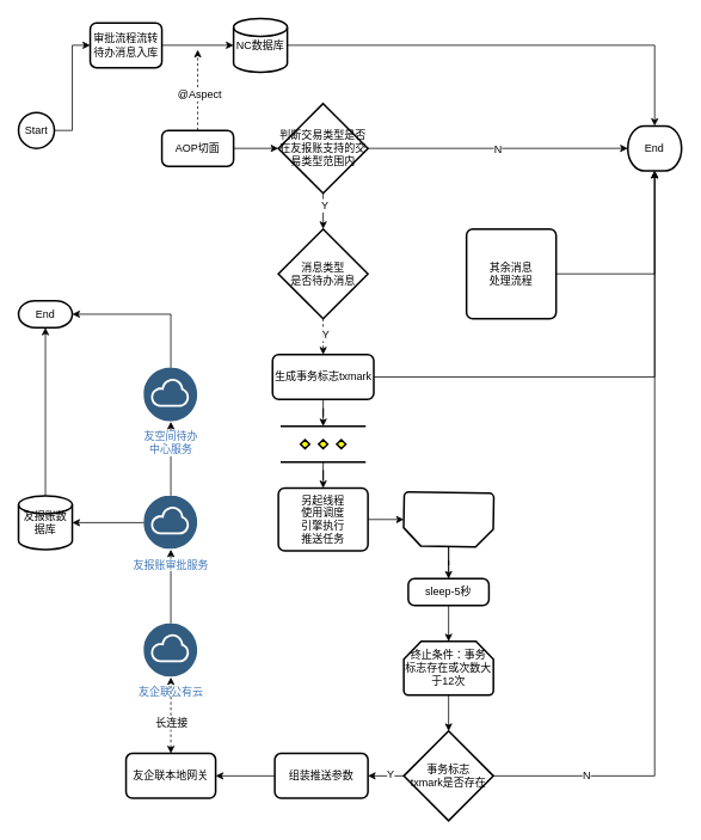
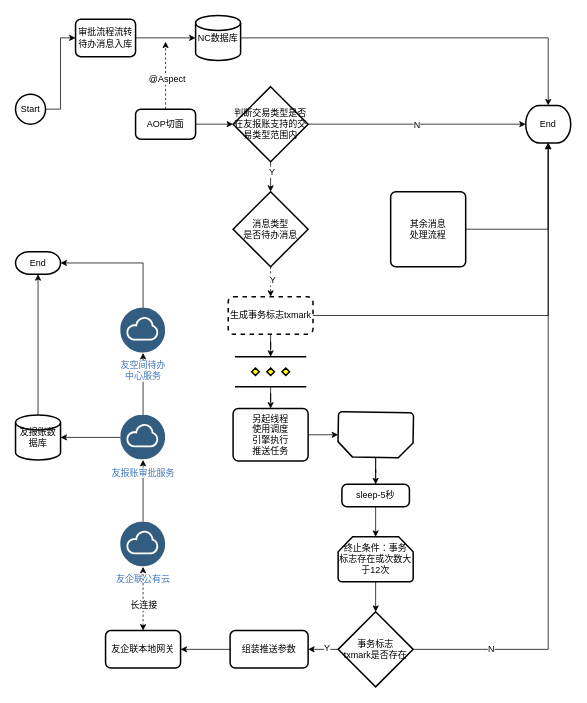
  <mxCell id="0" />
  <mxCell id="1" parent="0" />
  <mxCell id="2" value="" style="edgeStyle=orthogonalEdgeStyle;rounded=0;orthogonalLoop=1;jettySize=auto;html=1;entryX=0;entryY=0.5;entryDx=0;entryDy=0;" edge="1" parent="1" source="3" target="6"><mxGeometry relative="1" as="geometry"><mxPoint x="140" y="145" as="targetPoint" /></mxGeometry></mxCell>
  <mxCell id="3" value="Start" style="strokeWidth=2;html=1;shape=mxgraph.flowchart.start_2;whiteSpace=wrap;" vertex="1" parent="1"><mxGeometry x="20" y="125" width="40" height="40" as="geometry" /></mxCell>
  <mxCell id="4" value="End" style="strokeWidth=2;html=1;shape=mxgraph.flowchart.terminator;whiteSpace=wrap;" vertex="1" parent="1"><mxGeometry x="700" y="140" width="60" height="50" as="geometry" /></mxCell>
  <mxCell id="5" value="" style="edgeStyle=orthogonalEdgeStyle;rounded=0;orthogonalLoop=1;jettySize=auto;html=1;" edge="1" parent="1" source="6" target="8"><mxGeometry relative="1" as="geometry" /></mxCell>
  <mxCell id="6" value="审批流程流转&lt;br&gt;待办消息入库" style="rounded=1;whiteSpace=wrap;html=1;absoluteArcSize=1;arcSize=14;strokeWidth=2;" vertex="1" parent="1"><mxGeometry x="100" y="25" width="80" height="50" as="geometry" /></mxCell>
  <mxCell id="7" value="" style="edgeStyle=orthogonalEdgeStyle;rounded=0;orthogonalLoop=1;jettySize=auto;html=1;endArrow=classic;endFill=1;entryX=0.5;entryY=0;entryDx=0;entryDy=0;entryPerimeter=0;" edge="1" parent="1" source="8" target="4"><mxGeometry relative="1" as="geometry"><mxPoint x="400" y="50" as="targetPoint" /></mxGeometry></mxCell>
  <mxCell id="8" value="NC数据库" style="strokeWidth=2;html=1;shape=mxgraph.flowchart.database;whiteSpace=wrap;" vertex="1" parent="1"><mxGeometry x="260" y="20" width="60" height="60" as="geometry" /></mxCell>
  <mxCell id="9" value="" style="edgeStyle=orthogonalEdgeStyle;rounded=0;orthogonalLoop=1;jettySize=auto;html=1;endArrow=classic;endFill=1;" edge="1" parent="1" source="10" target="17"><mxGeometry relative="1" as="geometry" /></mxCell>
  <mxCell id="10" value="AOP切面" style="rounded=1;whiteSpace=wrap;html=1;absoluteArcSize=1;arcSize=14;strokeWidth=2;" vertex="1" parent="1"><mxGeometry x="180" y="145" width="80" height="40" as="geometry" /></mxCell>
  <mxCell id="11" value="" style="endArrow=classic;dashed=1;html=1;exitX=0.5;exitY=0;exitDx=0;exitDy=0;endFill=1;" edge="1" parent="1" source="10"><mxGeometry width="50" height="50" relative="1" as="geometry"><mxPoint x="200" y="135" as="sourcePoint" /><mxPoint x="220" y="55" as="targetPoint" /></mxGeometry></mxCell>
  <mxCell id="12" value="@Aspect" style="text;html=1;resizable=0;points=[];align=center;verticalAlign=middle;labelBackgroundColor=#ffffff;" vertex="1" connectable="0" parent="11"><mxGeometry x="-0.089" y="-1" relative="1" as="geometry"><mxPoint as="offset" /></mxGeometry></mxCell>
  <mxCell id="13" value="" style="edgeStyle=orthogonalEdgeStyle;rounded=0;orthogonalLoop=1;jettySize=auto;html=1;endArrow=classic;endFill=1;entryX=0;entryY=0.5;entryDx=0;entryDy=0;entryPerimeter=0;" edge="1" parent="1" source="17" target="4"><mxGeometry relative="1" as="geometry"><mxPoint x="490" y="165" as="targetPoint" /></mxGeometry></mxCell>
  <mxCell id="14" value="N" style="text;html=1;resizable=0;points=[];align=center;verticalAlign=middle;labelBackgroundColor=#ffffff;" vertex="1" connectable="0" parent="13"><mxGeometry x="-0.007" relative="1" as="geometry"><mxPoint as="offset" /></mxGeometry></mxCell>
  <mxCell id="15" value="" style="edgeStyle=orthogonalEdgeStyle;rounded=0;orthogonalLoop=1;jettySize=auto;html=1;endArrow=classic;endFill=1;" edge="1" parent="1" source="17" target="20"><mxGeometry relative="1" as="geometry" /></mxCell>
  <mxCell id="16" value="Y" style="text;html=1;resizable=0;points=[];align=center;verticalAlign=middle;labelBackgroundColor=#ffffff;" vertex="1" connectable="0" parent="15"><mxGeometry x="-0.35" y="1" relative="1" as="geometry"><mxPoint as="offset" /></mxGeometry></mxCell>
  <mxCell id="17" value="&lt;span style=&quot;white-space: normal&quot;&gt;判断交易类型是否在友报账支持的交易类型范围内&lt;/span&gt;" style="strokeWidth=2;html=1;shape=mxgraph.flowchart.decision;whiteSpace=wrap;" vertex="1" parent="1"><mxGeometry x="310" y="115" width="100" height="100" as="geometry" /></mxCell>
  <mxCell id="18" value="" style="edgeStyle=orthogonalEdgeStyle;rounded=0;orthogonalLoop=1;jettySize=auto;html=1;endArrow=classic;endFill=1;dashed=1;" edge="1" parent="1" source="20" target="25"><mxGeometry relative="1" as="geometry" /></mxCell>
  <mxCell id="19" value="Y" style="text;html=1;resizable=0;points=[];align=center;verticalAlign=middle;labelBackgroundColor=#ffffff;" vertex="1" connectable="0" parent="18"><mxGeometry x="-0.16" y="2" relative="1" as="geometry"><mxPoint as="offset" /></mxGeometry></mxCell>
  <mxCell id="20" value="消息类型&lt;br&gt;是否待办消息" style="strokeWidth=2;html=1;shape=mxgraph.flowchart.decision;whiteSpace=wrap;" vertex="1" parent="1"><mxGeometry x="310" y="255" width="100" height="100" as="geometry" /></mxCell>
  <mxCell id="21" value="" style="edgeStyle=orthogonalEdgeStyle;rounded=0;orthogonalLoop=1;jettySize=auto;html=1;endArrow=classic;endFill=1;entryX=0.5;entryY=1;entryDx=0;entryDy=0;entryPerimeter=0;" edge="1" parent="1" source="22" target="4"><mxGeometry relative="1" as="geometry"><mxPoint x="815" y="245" as="targetPoint" /></mxGeometry></mxCell>
  <mxCell id="22" value="其余消息&lt;br&gt;处理流程" style="rounded=1;whiteSpace=wrap;html=1;absoluteArcSize=1;arcSize=14;strokeWidth=2;" vertex="1" parent="1"><mxGeometry x="520" y="255" width="100" height="100" as="geometry" /></mxCell>
  <mxCell id="23" value="" style="edgeStyle=orthogonalEdgeStyle;rounded=0;orthogonalLoop=1;jettySize=auto;html=1;endArrow=classic;endFill=1;entryX=0.5;entryY=1;entryDx=0;entryDy=0;entryPerimeter=0;" edge="1" parent="1" source="25" target="4"><mxGeometry relative="1" as="geometry"><mxPoint x="730" y="215" as="targetPoint" /></mxGeometry></mxCell>
  <mxCell id="24" value="" style="edgeStyle=orthogonalEdgeStyle;rounded=0;orthogonalLoop=1;jettySize=auto;html=1;endArrow=classic;endFill=1;" edge="1" parent="1" source="25" target="29"><mxGeometry relative="1" as="geometry" /></mxCell>
- <mxCell id="25" value="生成事务标志txmark" style="rounded=1;whiteSpace=wrap;html=1;absoluteArcSize=1;arcSize=14;strokeWidth=2;" vertex="1" parent="1"><mxGeometry x="303.5" y="395" width="113" height="50" as="geometry" /></mxCell>
+ <mxCell id="25" value="生成事务标志txmark" style="rounded=1;whiteSpace=wrap;html=1;absoluteArcSize=1;arcSize=14;strokeWidth=2;dashed=1;" vertex="1" parent="1"><mxGeometry x="303.5" y="395" width="113" height="50" as="geometry" /></mxCell>
  <mxCell id="26" value="" style="edgeStyle=orthogonalEdgeStyle;rounded=0;orthogonalLoop=1;jettySize=auto;html=1;endArrow=classic;endFill=1;" edge="1" parent="1" source="27"><mxGeometry relative="1" as="geometry"><mxPoint x="450" y="579" as="targetPoint" /></mxGeometry></mxCell>
  <mxCell id="27" value="另起线程&lt;br&gt;使用调度&lt;br&gt;引擎执行&lt;br&gt;推送任务" style="rounded=1;whiteSpace=wrap;html=1;absoluteArcSize=1;arcSize=14;strokeWidth=2;" vertex="1" parent="1"><mxGeometry x="310" y="544" width="100" height="70" as="geometry" /></mxCell>
  <mxCell id="28" value="" style="edgeStyle=orthogonalEdgeStyle;rounded=0;orthogonalLoop=1;jettySize=auto;html=1;endArrow=classic;endFill=1;" edge="1" parent="1" source="29" target="27"><mxGeometry relative="1" as="geometry" /></mxCell>
  <mxCell id="29" value="" style="verticalLabelPosition=bottom;verticalAlign=top;html=1;strokeWidth=2;shape=mxgraph.flowchart.parallel_mode;pointerEvents=1" vertex="1" parent="1"><mxGeometry x="312.5" y="475" width="95" height="40" as="geometry" /></mxCell>
  <mxCell id="30" value="" style="edgeStyle=orthogonalEdgeStyle;rounded=0;orthogonalLoop=1;jettySize=auto;html=1;startArrow=none;startFill=0;endArrow=classic;endFill=1;" edge="1" parent="1" source="31" target="40"><mxGeometry relative="1" as="geometry" /></mxCell>
  <mxCell id="31" value="终止条件：事务&lt;br&gt;标志存在或次数大于12次" style="strokeWidth=2;html=1;shape=mxgraph.flowchart.loop_limit;whiteSpace=wrap;" vertex="1" parent="1"><mxGeometry x="450" y="715" width="100" height="60" as="geometry" /></mxCell>
  <mxCell id="32" value="" style="edgeStyle=orthogonalEdgeStyle;rounded=0;orthogonalLoop=1;jettySize=auto;html=1;endArrow=classic;endFill=1;entryX=0.5;entryY=0;entryDx=0;entryDy=0;entryPerimeter=0;" edge="1" parent="1" source="33" target="31"><mxGeometry relative="1" as="geometry"><mxPoint x="500" y="688.995" as="targetPoint" /></mxGeometry></mxCell>
  <mxCell id="33" value="" style="strokeWidth=2;html=1;shape=mxgraph.flowchart.loop_limit;whiteSpace=wrap;rotation=-179;" vertex="1" parent="1"><mxGeometry x="450" y="549" width="100" height="60" as="geometry" /></mxCell>
  <mxCell id="34" value="" style="edgeStyle=orthogonalEdgeStyle;rounded=0;orthogonalLoop=1;jettySize=auto;html=1;endArrow=none;endFill=0;startArrow=classic;startFill=1;" edge="1" parent="1" source="35" target="33"><mxGeometry relative="1" as="geometry" /></mxCell>
  <mxCell id="35" value="sleep-5秒" style="rounded=1;whiteSpace=wrap;html=1;absoluteArcSize=1;arcSize=14;strokeWidth=2;" vertex="1" parent="1"><mxGeometry x="455" y="645" width="90" height="30" as="geometry" /></mxCell>
  <mxCell id="36" value="" style="edgeStyle=orthogonalEdgeStyle;rounded=0;orthogonalLoop=1;jettySize=auto;html=1;startArrow=none;startFill=0;endArrow=classic;endFill=1;" edge="1" parent="1" source="40" target="4"><mxGeometry relative="1" as="geometry"><mxPoint x="630" y="865" as="targetPoint" /></mxGeometry></mxCell>
  <mxCell id="37" value="N" style="text;html=1;resizable=0;points=[];align=center;verticalAlign=middle;labelBackgroundColor=#ffffff;" vertex="1" connectable="0" parent="36"><mxGeometry x="-0.759" y="1" relative="1" as="geometry"><mxPoint as="offset" /></mxGeometry></mxCell>
  <mxCell id="38" value="" style="edgeStyle=orthogonalEdgeStyle;rounded=0;orthogonalLoop=1;jettySize=auto;html=1;startArrow=none;startFill=0;endArrow=classic;endFill=1;" edge="1" parent="1" source="40" target="42"><mxGeometry relative="1" as="geometry" /></mxCell>
  <mxCell id="39" value="Y" style="text;html=1;resizable=0;points=[];align=center;verticalAlign=middle;labelBackgroundColor=#ffffff;" vertex="1" connectable="0" parent="38"><mxGeometry x="-0.2" y="-2" relative="1" as="geometry"><mxPoint as="offset" /></mxGeometry></mxCell>
  <mxCell id="40" value="事务标志&lt;br&gt;txmark是否存在" style="strokeWidth=2;html=1;shape=mxgraph.flowchart.decision;whiteSpace=wrap;" vertex="1" parent="1"><mxGeometry x="450" y="815" width="100" height="100" as="geometry" /></mxCell>
  <mxCell id="41" value="" style="edgeStyle=orthogonalEdgeStyle;rounded=0;orthogonalLoop=1;jettySize=auto;html=1;startArrow=none;startFill=0;endArrow=classic;endFill=1;" edge="1" parent="1" source="42" target="43"><mxGeometry relative="1" as="geometry" /></mxCell>
  <mxCell id="42" value="组装推送参数" style="rounded=1;whiteSpace=wrap;html=1;absoluteArcSize=1;arcSize=14;strokeWidth=2;" vertex="1" parent="1"><mxGeometry x="306" y="840" width="104" height="50" as="geometry" /></mxCell>
  <mxCell id="43" value="友企联本地网关" style="rounded=1;whiteSpace=wrap;html=1;absoluteArcSize=1;arcSize=14;strokeWidth=2;" vertex="1" parent="1"><mxGeometry x="140" y="840" width="100" height="50" as="geometry" /></mxCell>
  <mxCell id="44" value="" style="edgeStyle=orthogonalEdgeStyle;rounded=0;orthogonalLoop=1;jettySize=auto;html=1;startArrow=none;startFill=0;endArrow=classic;endFill=1;" edge="1" parent="1" source="45" target="50"><mxGeometry relative="1" as="geometry" /></mxCell>
  <mxCell id="45" value="友企联公有云" style="aspect=fixed;perimeter=ellipsePerimeter;html=1;align=center;shadow=0;dashed=0;fontColor=#4277BB;labelBackgroundColor=#ffffff;fontSize=12;spacingTop=3;image;image=img/lib/ibm/data/cloud.svg;" vertex="1" parent="1"><mxGeometry x="160" y="695" width="60" height="60" as="geometry" /></mxCell>
  <mxCell id="46" value="" style="endArrow=classic;dashed=1;html=1;entryX=0.5;entryY=1;entryDx=0;entryDy=0;exitX=0.5;exitY=0;exitDx=0;exitDy=0;startArrow=classic;startFill=1;endFill=1;" edge="1" parent="1" source="43" target="45"><mxGeometry width="50" height="50" relative="1" as="geometry"><mxPoint x="160" y="825" as="sourcePoint" /><mxPoint x="210" y="775" as="targetPoint" /></mxGeometry></mxCell>
  <mxCell id="47" value="长连接" style="text;html=1;resizable=0;points=[];align=center;verticalAlign=middle;labelBackgroundColor=#ffffff;" vertex="1" connectable="0" parent="46"><mxGeometry x="0.059" y="-2" relative="1" as="geometry"><mxPoint x="-2" y="10" as="offset" /></mxGeometry></mxCell>
  <mxCell id="48" value="" style="edgeStyle=orthogonalEdgeStyle;rounded=0;orthogonalLoop=1;jettySize=auto;html=1;startArrow=none;startFill=0;endArrow=classic;endFill=1;" edge="1" parent="1" source="50" target="52"><mxGeometry relative="1" as="geometry" /></mxCell>
  <mxCell id="49" value="" style="edgeStyle=orthogonalEdgeStyle;rounded=0;orthogonalLoop=1;jettySize=auto;html=1;startArrow=none;startFill=0;endArrow=classic;endFill=1;entryX=0.5;entryY=1;entryDx=0;entryDy=0;" edge="1" parent="1" source="50" target="54"><mxGeometry relative="1" as="geometry"><mxPoint x="190" y="499" as="targetPoint" /></mxGeometry></mxCell>
  <mxCell id="50" value="友报账审批服务" style="aspect=fixed;perimeter=ellipsePerimeter;html=1;align=center;shadow=0;dashed=0;fontColor=#4277BB;labelBackgroundColor=#ffffff;fontSize=12;spacingTop=3;image;image=img/lib/ibm/data/cloud.svg;" vertex="1" parent="1"><mxGeometry x="160" y="552.5" width="60" height="60" as="geometry" /></mxCell>
  <mxCell id="51" value="" style="edgeStyle=orthogonalEdgeStyle;rounded=0;orthogonalLoop=1;jettySize=auto;html=1;startArrow=none;startFill=0;endArrow=classic;endFill=1;entryX=0.5;entryY=1;entryDx=0;entryDy=0;entryPerimeter=0;" edge="1" parent="1" source="52" target="55"><mxGeometry relative="1" as="geometry"><mxPoint x="50" y="499" as="targetPoint" /></mxGeometry></mxCell>
  <mxCell id="52" value="友报账数据库" style="strokeWidth=2;html=1;shape=mxgraph.flowchart.database;whiteSpace=wrap;" vertex="1" parent="1"><mxGeometry x="20" y="552.5" width="60" height="60" as="geometry" /></mxCell>
  <mxCell id="53" value="" style="edgeStyle=orthogonalEdgeStyle;rounded=0;orthogonalLoop=1;jettySize=auto;html=1;startArrow=none;startFill=0;endArrow=classic;endFill=1;entryX=1;entryY=0.5;entryDx=0;entryDy=0;entryPerimeter=0;" edge="1" parent="1" source="54" target="55"><mxGeometry relative="1" as="geometry"><mxPoint x="190" y="330" as="targetPoint" /><Array as="points"><mxPoint x="190" y="350" /></Array></mxGeometry></mxCell>
  <mxCell id="54" value="友空间待办&lt;br&gt;中心服务" style="aspect=fixed;perimeter=ellipsePerimeter;html=1;align=center;shadow=0;dashed=0;fontColor=#4277BB;labelBackgroundColor=#ffffff;fontSize=12;spacingTop=3;image;image=img/lib/ibm/data/cloud.svg;" vertex="1" parent="1"><mxGeometry x="160" y="410" width="60" height="60" as="geometry" /></mxCell>
  <mxCell id="55" value="End" style="strokeWidth=2;html=1;shape=mxgraph.flowchart.terminator;whiteSpace=wrap;" vertex="1" parent="1"><mxGeometry x="20" y="335" width="60" height="30" as="geometry" /></mxCell>
